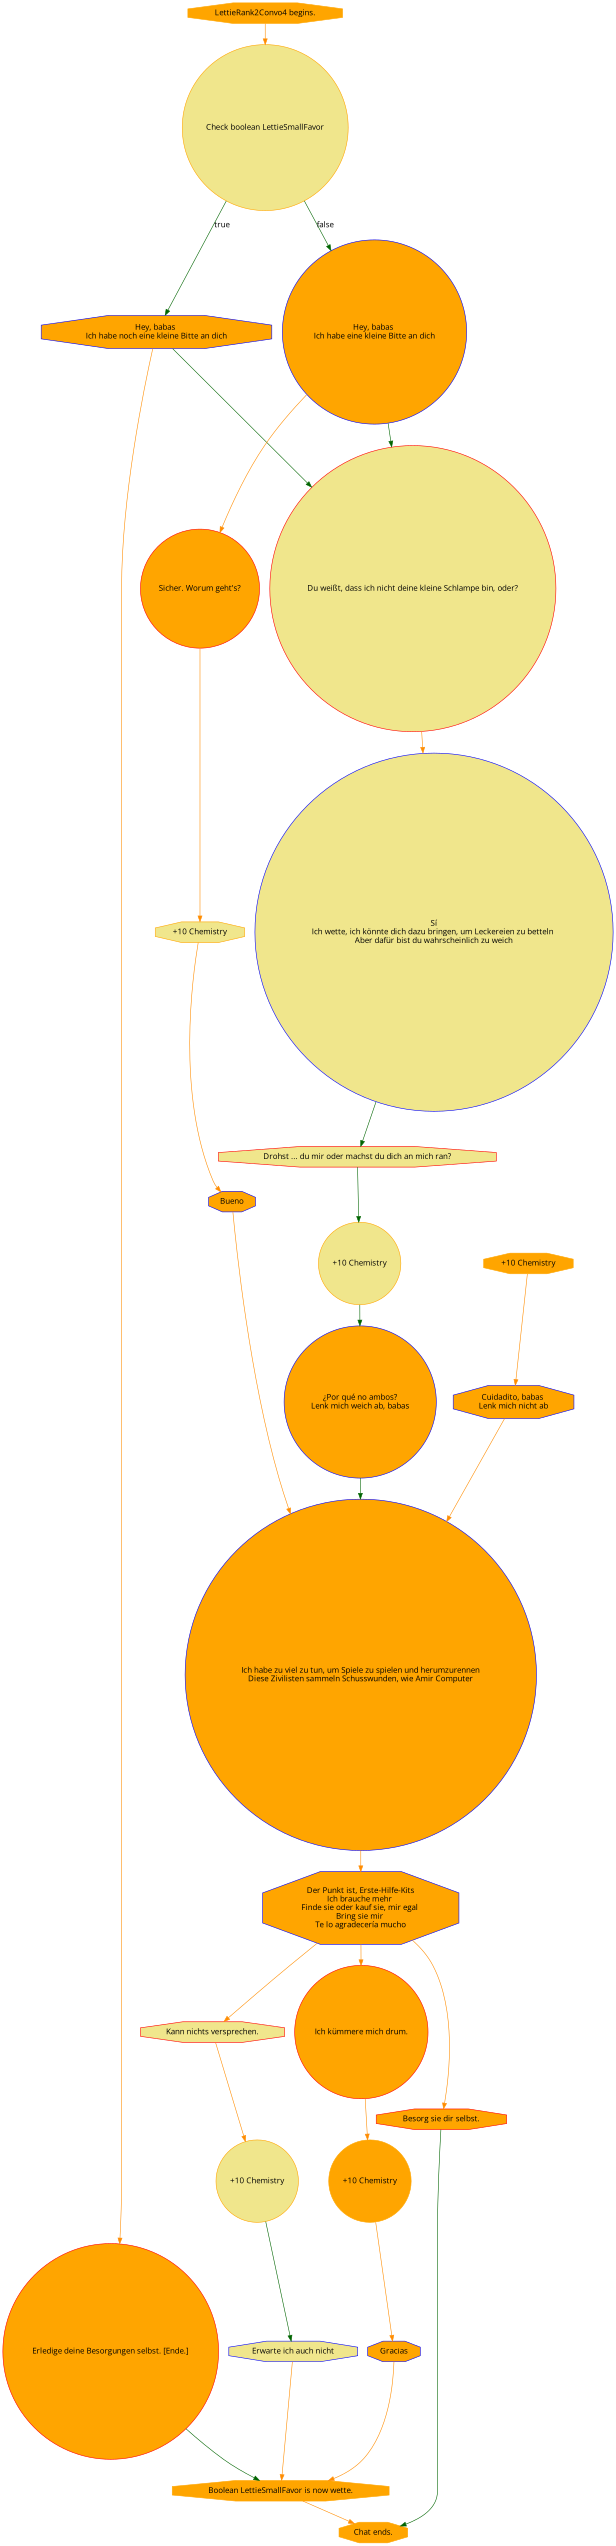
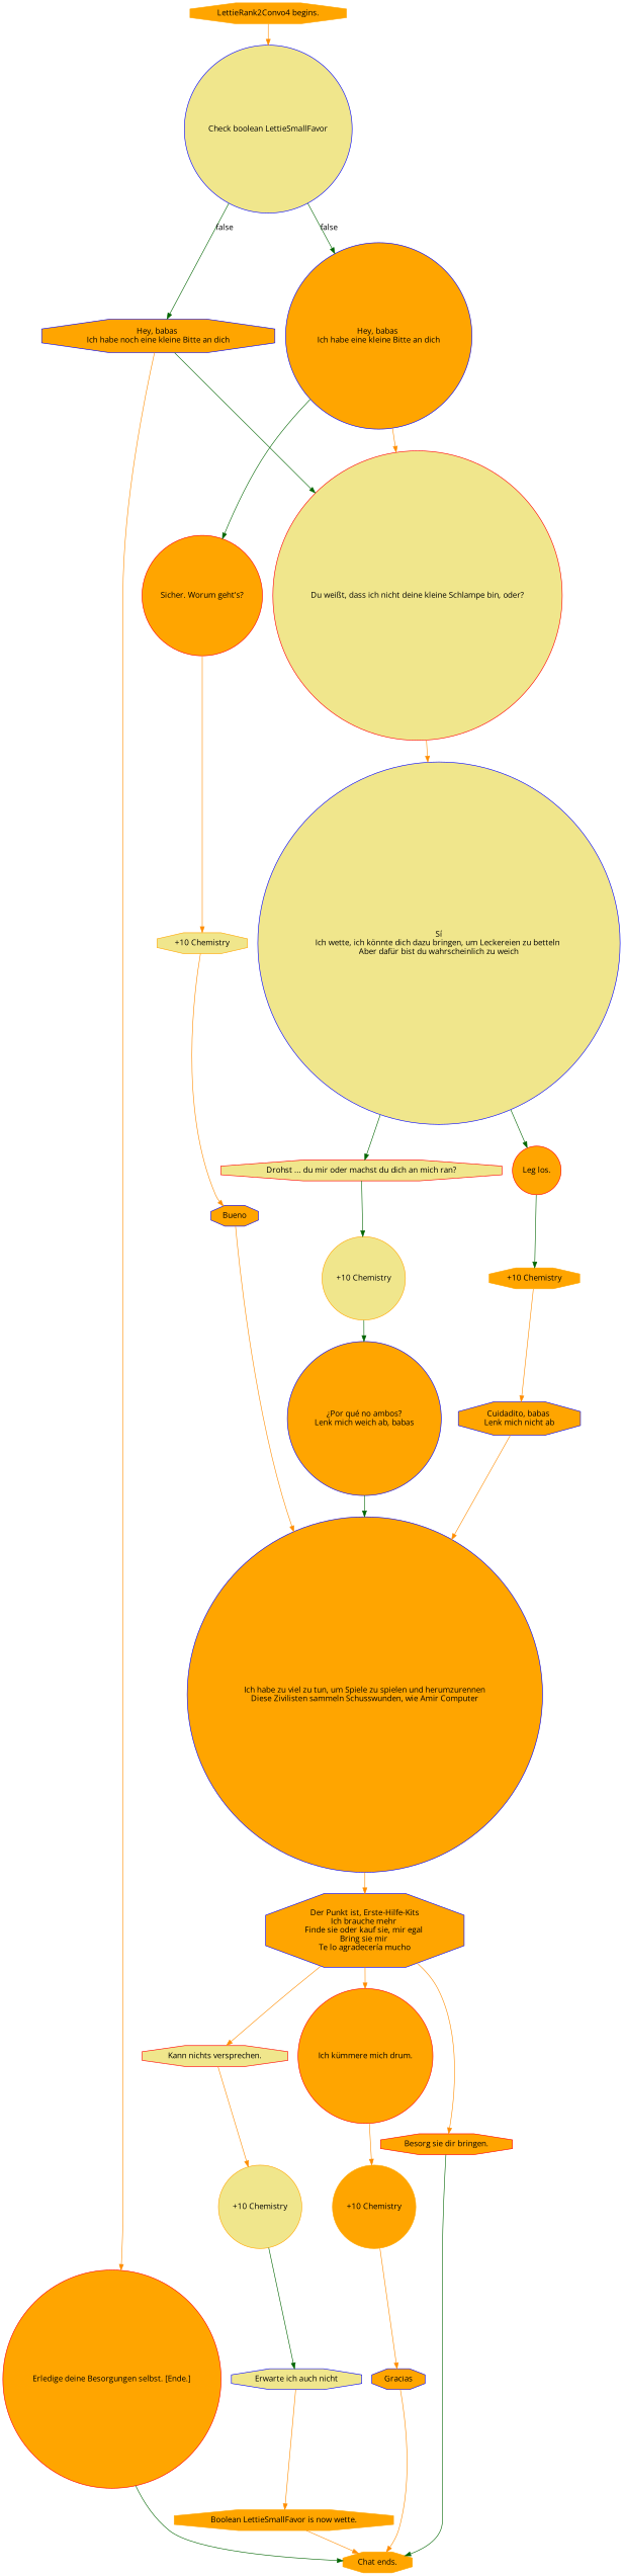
  digraph {
    fontname="Open Sans"
    node [color=blue fillcolor=orange fontname="Open Sans" shape=octagon style=filled]
    edge [color=darkorange fontname="Open Sans"]
    "LettieRank2Convo4 begins." [color=orange]
-   n2 [color=orange fillcolor=khaki label="Check boolean LettieSmallFavor" shape=circle]
+   n2 [fillcolor=khaki label="Check boolean LettieSmallFavor" shape=circle]
    n3 [label="Hey, babas \nIch habe noch eine kleine Bitte an dich"]
    n4 [label="Hey, babas \nIch habe eine kleine Bitte an dich" shape=circle]
    n5 [color=red fillcolor=khaki label="Du weißt, dass ich nicht deine kleine Schlampe bin, oder?" shape=circle]
    n6 [color=red label="Erledige deine Besorgungen selbst. [Ende.]" shape=circle]
    n7 [color=red label="Sicher. Worum geht's?" shape=circle]
    n8 [color=orange fillcolor=khaki label="+10 Chemistry"]
    n9 [fillcolor=khaki label="Sí\nIch wette, ich könnte dich dazu bringen, um Leckereien zu betteln \nAber dafür bist du wahrscheinlich zu weich" shape=circle]
    "Chat ends." [color=orange]
    n11 [label=Bueno]
    n12 [color=red fillcolor=khaki label="Drohst ... du mir oder machst du dich an mich ran?"]
+   n13 [color=red label="Leg los." shape=circle]
    n14 [label="Ich habe zu viel zu tun, um Spiele zu spielen und herumzurennen\nDiese Zivilisten sammeln Schusswunden, wie Amir Computer" shape=circle]
    n15 [color=orange fillcolor=khaki label="+10 Chemistry" shape=circle]
    n16 [color=orange label="+10 Chemistry"]
    n17 [label="Der Punkt ist, Erste-Hilfe-Kits\nIch brauche mehr \nFinde sie oder kauf sie, mir egal \nBring sie mir \nTe lo agradecería mucho"]
    n18 [label="¿Por qué no ambos?\nLenk mich weich ab, babas" shape=circle]
    n19 [label="Cuidadito, babas \nLenk mich nicht ab"]
    n20 [color=red label="Ich kümmere mich drum." shape=circle]
    n21 [color=red fillcolor=khaki label="Kann nichts versprechen."]
-   n22 [color=red label="Besorg sie dir selbst."]
+   n22 [color=red label="Besorg sie dir bringen."]
    n23 [color=orange label="+10 Chemistry" shape=circle]
    n24 [color=orange fillcolor=khaki label="+10 Chemistry" shape=circle]
    n25 [label=Gracias]
    n26 [fillcolor=khaki label="Erwarte ich auch nicht"]
    n27 [color=orange label="Boolean LettieSmallFavor is now wette."]
    "LettieRank2Convo4 begins." -> n2
-   n2 -> n3 [color=darkgreen label=true]
+   n2 -> n3 [color=darkgreen label=false]
    n2 -> n4 [color=darkgreen label=false]
    n3 -> n5 [color=darkgreen]
    n3 -> n6
-   n4 -> n5 [color=darkgreen]
-   n4 -> n7
+   n4 -> n5
+   n4 -> n7 [color=darkgreen]
    n5 -> n9
-   n6 -> n27 [color=darkgreen]
+   n6 -> "Chat ends." [color=darkgreen]
    n7 -> n8
    n8 -> n11
    n9 -> n12 [color=darkgreen]
+   n9 -> n13 [color=darkgreen]
    n11 -> n14
    n12 -> n15 [color=darkgreen]
+   n13 -> n16 [color=darkgreen]
    n14 -> n17
    n15 -> n18 [color=darkgreen]
    n16 -> n19
    n17 -> n20
    n17 -> n21
    n17 -> n22
    n18 -> n14 [color=darkgreen]
    n19 -> n14
    n20 -> n23
    n21 -> n24
    n22 -> "Chat ends." [color=darkgreen]
    n23 -> n25
    n24 -> n26 [color=darkgreen]
-   n25 -> n27
+   n25 -> "Chat ends."
    n26 -> n27
    n27 -> "Chat ends."
  }
